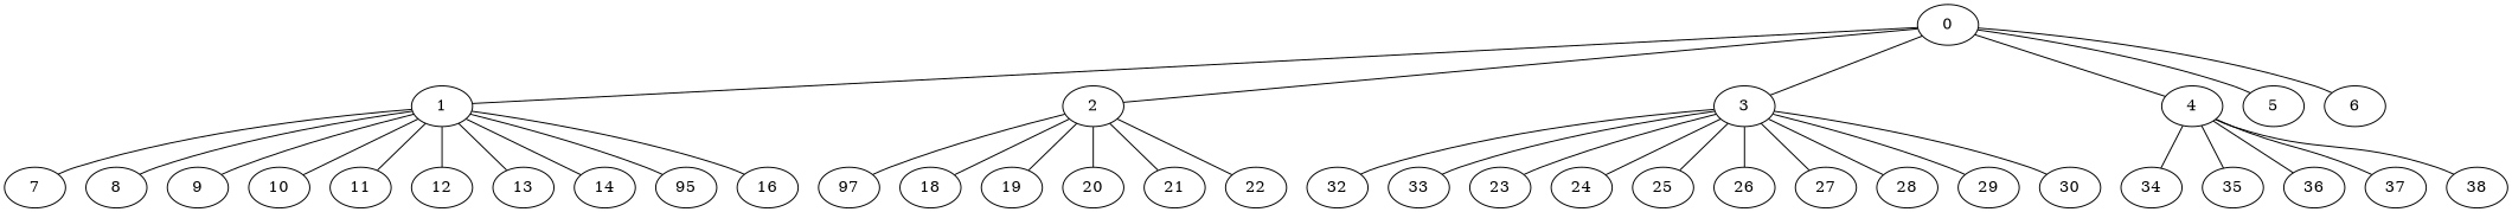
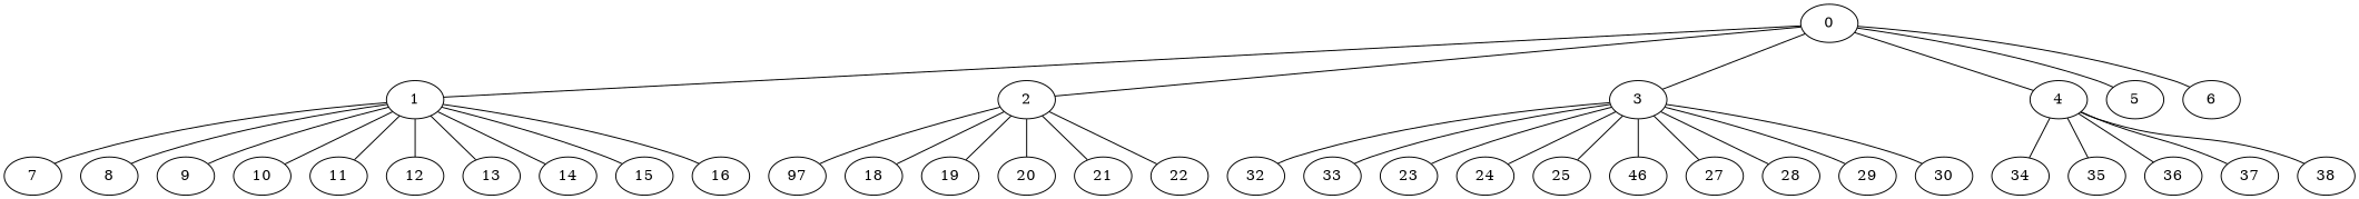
  graph {
    0
    1
    2
    3
    4
    5
    6
    7
    8
    9
    10
    11
    12
    13
    14
-   15 [label=95]
+   15
    16
    n18 [label=97]
    18
    19
    20
    21
    22
    32
    33
    23
    24
    25
-   26
+   26 [label=46]
    27
    28
    29
    30
    34
    35
    36
    37
    38
    0 -- 1
    0 -- 2
    0 -- 3
    0 -- 4
    0 -- 5
    0 -- 6
    1 -- 7
    1 -- 8
    1 -- 9
    1 -- 10
    1 -- 11
    1 -- 12
    1 -- 13
    1 -- 14
    1 -- 15
    1 -- 16
    2 -- n18
    2 -- 18
    2 -- 19
    2 -- 20
    2 -- 21
    2 -- 22
    3 -- 32
    3 -- 33
    3 -- 23
    3 -- 24
    3 -- 25
    3 -- 26
    3 -- 27
    3 -- 28
    3 -- 29
    3 -- 30
    4 -- 34
    4 -- 35
    4 -- 36
    4 -- 37
    4 -- 38
  }
